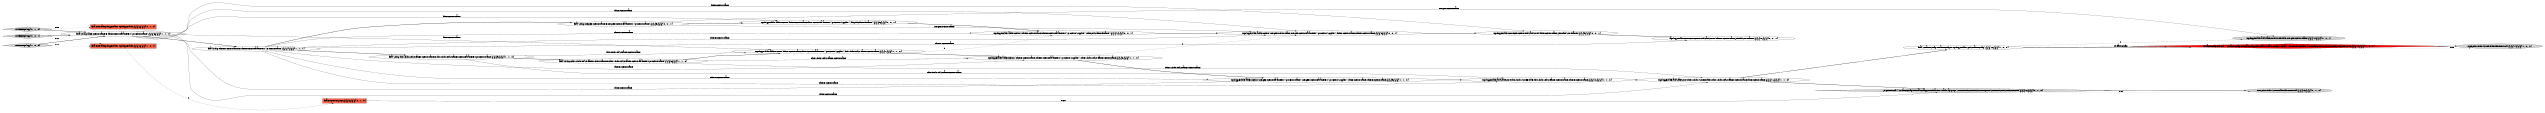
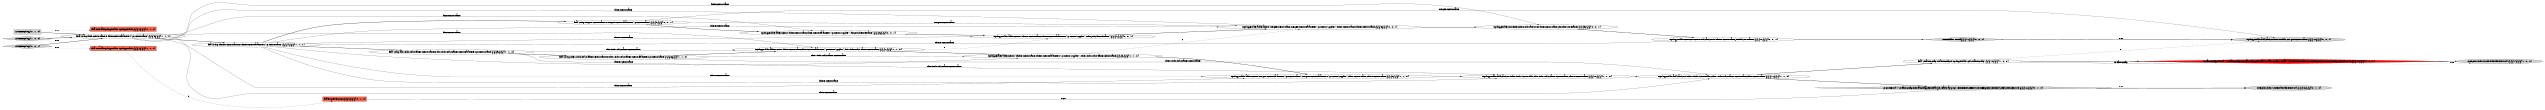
  digraph {
    rankdir=LR
    node [fillcolor=white shape=ellipse style=filled]
    edge [style=bold]
    n1 [label="topologyBuilder.addProcessor(mergeProcessorName,mergeProcessorParameters().processorSupplier(),thisProcessorName,otherProcessorName)@@@8@@@['0', '0', '1']"]
    n2 [label="topologyBuilder.connectProcessorAndStateStores(thisProcessorName,joinOtherStoreNames)@@@9@@@['0', '0', '1']"]
    n3 [label="topologyBuilder.connectProcessorAndStateStores(otherProcessorName,joinThisStoreNames)@@@10@@@['0', '0', '1']"]
-   n4 [fillcolor=lightgray label="writeToTopology['0', '1', '0']" shape=diamond]
+   n4 [fillcolor=lightgray label="writeToTopology['0', '1', '0']" shape=box]
    n5 [label="final String thisProcessorName = thisProcessorParameters().processorName()@@@3@@@['1', '1', '1']"]
    n6 [fillcolor=tomato label="final InternalTopologyBuilder topologyBuilder@@@2@@@['0', '1', '0']" shape=box]
    n7 [label="topologyBuilder.addProcessor(thisProcessorName,thisProcessorParameters().processorSupplier(),thisJoinSideNodeName())@@@6@@@['0', '0', '1']"]
    n8 [label="topologyBuilder.addProcessor(mergeProcessorParameters().processorName(),mergeProcessorParameters().processorSupplier(),thisProcessorName,otherProcessorName)@@@9@@@['1', '1', '0']"]
    n9 [label="topologyBuilder.addProcessor(thisProcessorName,thisProcessorParameters().processorSupplier(),thisWindowedStreamProcessorName)@@@7@@@['1', '1', '0']"]
    n10 [label="final String otherProcessorName = otherProcessorParameters().processorName()@@@4@@@['1', '1', '1']"]
    n11 [label="topologyBuilder.addStateStore(otherWindowStoreBuilder,otherWindowedStreamProcessorName,thisProcessorName)@@@11@@@['1', '1', '0']"]
    n12 [fillcolor=tomato label="final Properties props@@@2@@@['0', '1', '0']" shape=box]
    n13 [fillcolor=lightgray label="props == null || StreamsConfig.InternalConfig.getBoolean(new HashMap(props),ENABLE_KSTREAMS_OUTER_JOIN_SPURIOUS_RESULTS_FIX,true)@@@12@@@['0', '1', '0']" shape=diamond]
    n14 [fillcolor=lightgray label="writeToTopology['0', '0', '1']" shape=diamond]
    n15 [fillcolor=tomato label="final InternalTopologyBuilder topologyBuilder@@@2@@@['1', '0', '1']" shape=box]
    n16 [label="topologyBuilder.addProcessor(otherProcessorName,otherProcessorParameters().processorSupplier(),otherJoinSideNodeName())@@@7@@@['0', '0', '1']"]
    n17 [label="topologyBuilder.addStateStore(thisWindowStoreBuilder,thisWindowedStreamProcessorName,otherProcessorName)@@@10@@@['1', '1', '0']"]
    n18 [label="topologyBuilder.addProcessor(otherProcessorName,otherProcessorParameters().processorSupplier(),otherWindowedStreamProcessorName)@@@8@@@['1', '1', '0']"]
    n19 [label="final String thisWindowedStreamProcessorName = thisWindowedStreamProcessorParameters.processorName()@@@5@@@['1', '1', '0']"]
    n20 [label="final String mergeProcessorName = mergeProcessorParameters().processorName()@@@5@@@['0', '0', '1']"]
    n21 [label="final StreamsConfig streamsConfig = topologyBuilder.getStreamsConfig()@@@12@@@['1', '0', '0']"]
    n22 [fillcolor=lightgray label="outerJoinWindowStoreBuilder.ifPresent(null)@@@13@@@['0', '1', '0']"]
+   n23 [fillcolor=lightgray label="storeBuilder != null@@@11@@@['0', '0', '1']" shape=diamond]
    n24 [label="final String otherWindowedStreamProcessorName = otherWindowedStreamProcessorParameters.processorName()@@@6@@@['1', '1', '0']"]
    n25 [fillcolor=lightgray label="writeToTopology['1', '0', '0']" shape=diamond]
    n26 [fillcolor=lightgray label="topologyBuilder.addStateStore(storeBuilder,mergeProcessorName)@@@12@@@['0', '0', '1']"]
    n27 [fillcolor=red label="streamsConfig == null || StreamsConfig.InternalConfig.getBoolean(streamsConfig.originals(),ENABLE_KSTREAMS_OUTER_JOIN_SPURIOUS_RESULTS_FIX,true)@@@13@@@['1', '0', '0']" shape=diamond]
    n28 [fillcolor=lightgray label="outerJoinWindowStoreBuilder.ifPresent(null)@@@14@@@['1', '0', '0']"]
    n1 -> n2
    n2 -> n3
+   n3 -> n23
    n4 -> n5
    n4 -> n6 [label=true style=dotted]
    n5 -> n1 [label=thisProcessorName style=solid]
    n5 -> n2 [label=thisProcessorName style=solid]
    n5 -> n7 [label=thisProcessorName style=solid]
    n5 -> n8 [label=thisProcessorName style=solid]
    n5 -> n9 [label=thisProcessorName style=solid]
    n5 -> n10
    n5 -> n11 [label=thisProcessorName style=solid]
    n7 -> n16
    n8 -> n17
    n9 -> n16 [label=0 style=dashed]
    n9 -> n18
    n10 -> n1 [label=otherProcessorName style=solid]
    n10 -> n3 [label=otherProcessorName style=solid]
    n10 -> n8 [label=otherProcessorName style=solid]
    n10 -> n16 [label=otherProcessorName style=solid]
    n10 -> n17 [label=otherProcessorName style=solid]
    n10 -> n18 [label=otherProcessorName style=solid]
    n10 -> n19
    n10 -> n20
    n11 -> n13
    n11 -> n21
    n12 -> n13 [label=props style=solid]
    n13 -> n22
    n13 -> n22 [label=true style=dotted]
    n14 -> n5
    n14 -> n15 [label=true style=dotted]
    n15 -> n12 [label=0 style=dashed]
    n16 -> n1
    n17 -> n11
    n18 -> n1 [label=0 style=dashed]
    n18 -> n8
    n19 -> n9 [label=thisWindowedStreamProcessorName style=solid]
    n19 -> n17 [label=thisWindowedStreamProcessorName style=solid]
    n19 -> n24
    n20 -> n1 [label=mergeProcessorName style=solid]
    n20 -> n7
    n20 -> n26 [label=mergeProcessorName style=solid]
    n21 -> n26 [label=0 style=dashed]
    n21 -> n27 [label=streamsConfig style=solid]
    n21 -> n27
+   n23 -> n26
+   n23 -> n26 [label=true style=dotted]
    n24 -> n9
    n24 -> n11 [label=otherWindowedStreamProcessorName style=solid]
    n24 -> n18 [label=otherWindowedStreamProcessorName style=solid]
    n25 -> n5
    n25 -> n15 [label=true style=dotted]
    n27 -> n28
    n27 -> n28 [label=true style=dotted]
  }
